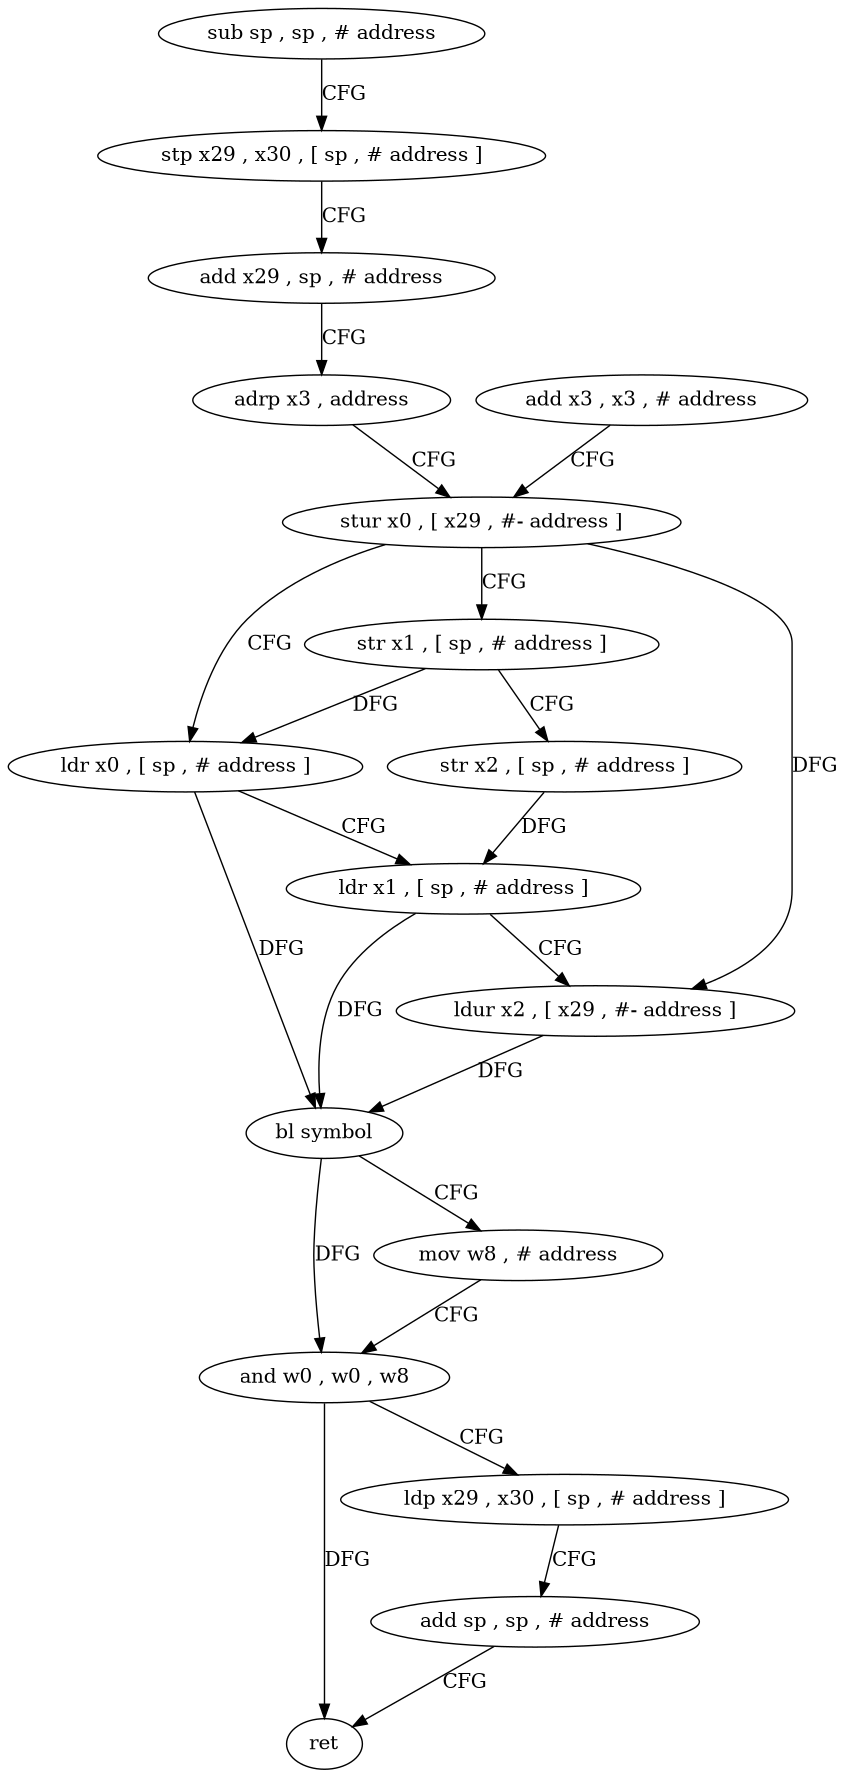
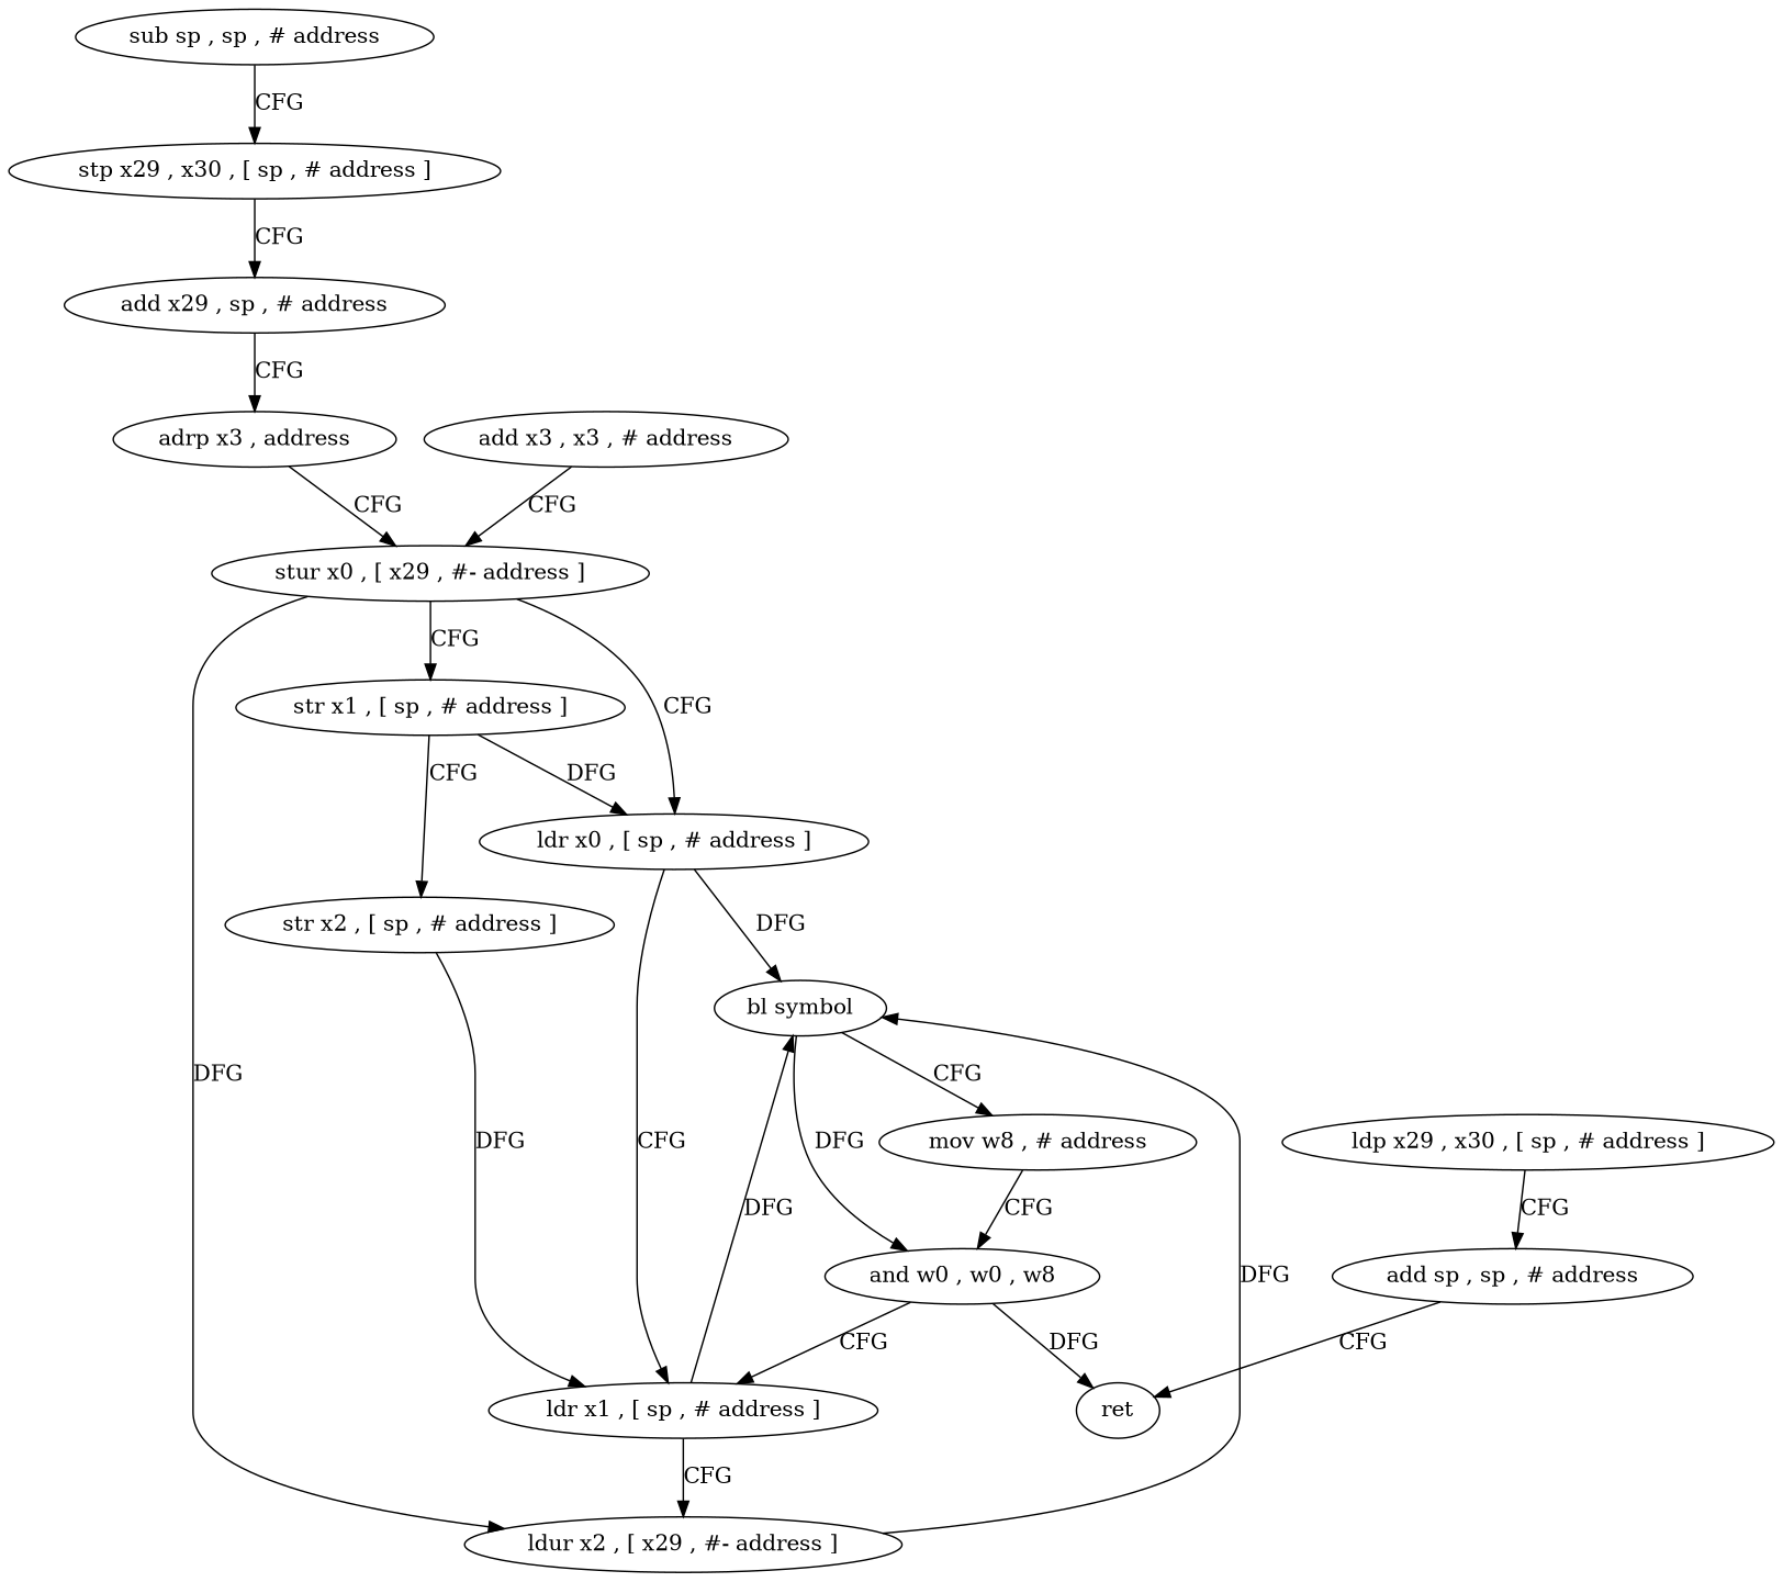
  digraph {
    n1 [label="sub sp , sp , # address"]
    n2 [label="stp x29 , x30 , [ sp , # address ]"]
    n3 [label="add x29 , sp , # address"]
    n4 [label="adrp x3 , address"]
    n5 [label="stur x0 , [ x29 , #- address ]"]
    n6 [label="add x3 , x3 , # address"]
    n7 [label="str x1 , [ sp , # address ]"]
    n8 [label="ldur x2 , [ x29 , #- address ]"]
    n9 [label="ldr x0 , [ sp , # address ]"]
    n10 [label="str x2 , [ sp , # address ]"]
    n11 [label="bl symbol"]
    n12 [label="ldr x1 , [ sp , # address ]"]
    n13 [label="mov w8 , # address"]
    n14 [label="and w0 , w0 , w8"]
    n15 [label="ldp x29 , x30 , [ sp , # address ]"]
    n16 [label=ret]
    n17 [label="add sp , sp , # address"]
    n1 -> n2 [label=CFG]
    n2 -> n3 [label=CFG]
    n3 -> n4 [label=CFG]
    n4 -> n5 [label=CFG]
    n5 -> n7 [label=CFG]
    n5 -> n8 [label=DFG]
    n5 -> n9 [label=CFG]
    n6 -> n5 [label=CFG]
    n7 -> n9 [label=DFG]
    n7 -> n10 [label=CFG]
    n8 -> n11 [label=DFG]
    n9 -> n11 [label=DFG]
    n9 -> n12 [label=CFG]
    n10 -> n12 [label=DFG]
    n11 -> n13 [label=CFG]
    n11 -> n14 [label=DFG]
    n12 -> n8 [label=CFG]
    n12 -> n11 [label=DFG]
    n13 -> n14 [label=CFG]
-   n14 -> n15 [label=CFG]
+   n14 -> n12 [label=CFG]
    n14 -> n16 [label=DFG]
    n15 -> n17 [label=CFG]
    n17 -> n16 [label=CFG]
  }
